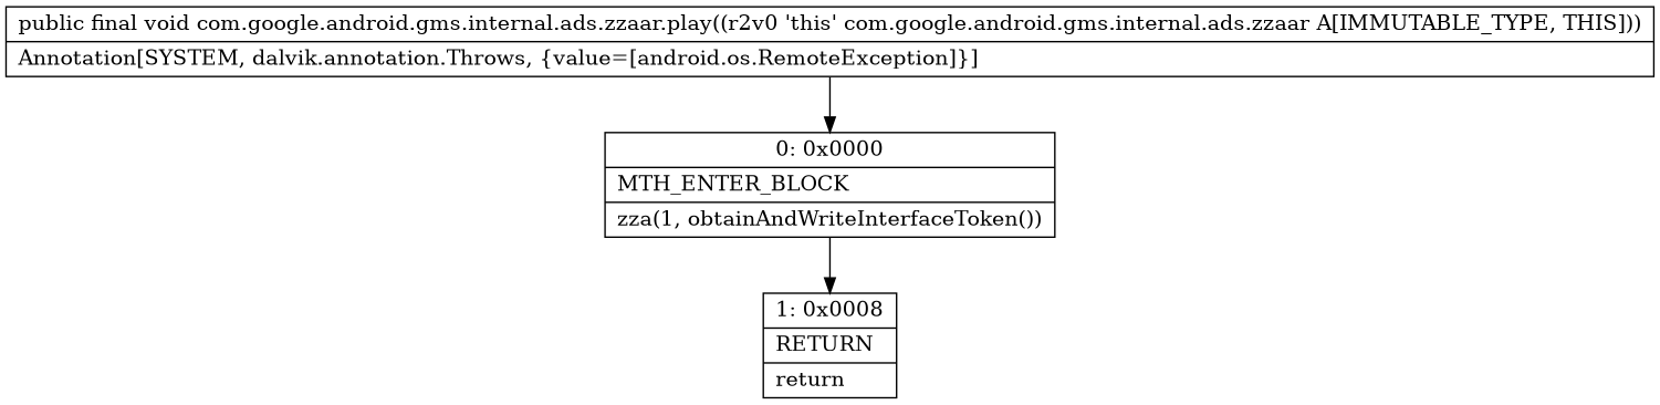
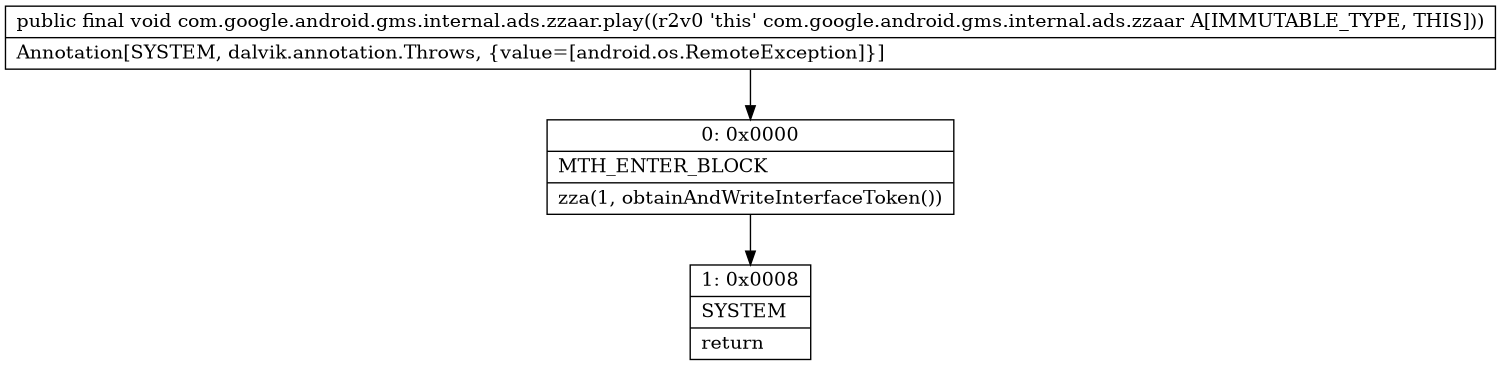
  digraph {
    fontname="DejaVu Serif"
    node [shape=record fontname="DejaVu Serif"]
    edge [fontname="DejaVu Serif"]
    n1 [label="{0\:\ 0x0000|MTH_ENTER_BLOCK\l|zza(1, obtainAndWriteInterfaceToken())\l}"]
-   n2 [label="{1\:\ 0x0008|RETURN\l|return\l}"]
+   n2 [label="{1\:\ 0x0008|SYSTEM\l|return\l}"]
    n3 [label="{public final void com.google.android.gms.internal.ads.zzaar.play((r2v0 'this' com.google.android.gms.internal.ads.zzaar A[IMMUTABLE_TYPE, THIS]))  | Annotation[SYSTEM, dalvik.annotation.Throws, \{value=[android.os.RemoteException]\}]\l}"]
    n1 -> n2
    n3 -> n1
  }
